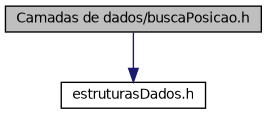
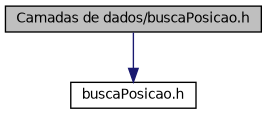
  digraph {
    node [color=black fontname=Helvetica fontsize=10 shape=record style=filled]
    n1 [fillcolor=grey75 fontcolor=black height=0.2 label="Camadas de dados/buscaPosicao.h" width=0.4]
-   n2 [fillcolor=white height=0.2 label="estruturasDados.h" width=0.4]
+   n2 [fillcolor=white height=0.2 label="buscaPosicao.h" width=0.4]
    n1 -> n2 [color=midnightblue fontname=Helvetica fontsize=10 labelfontname=Helvetica labelfontsize=10 style=solid]
  }
